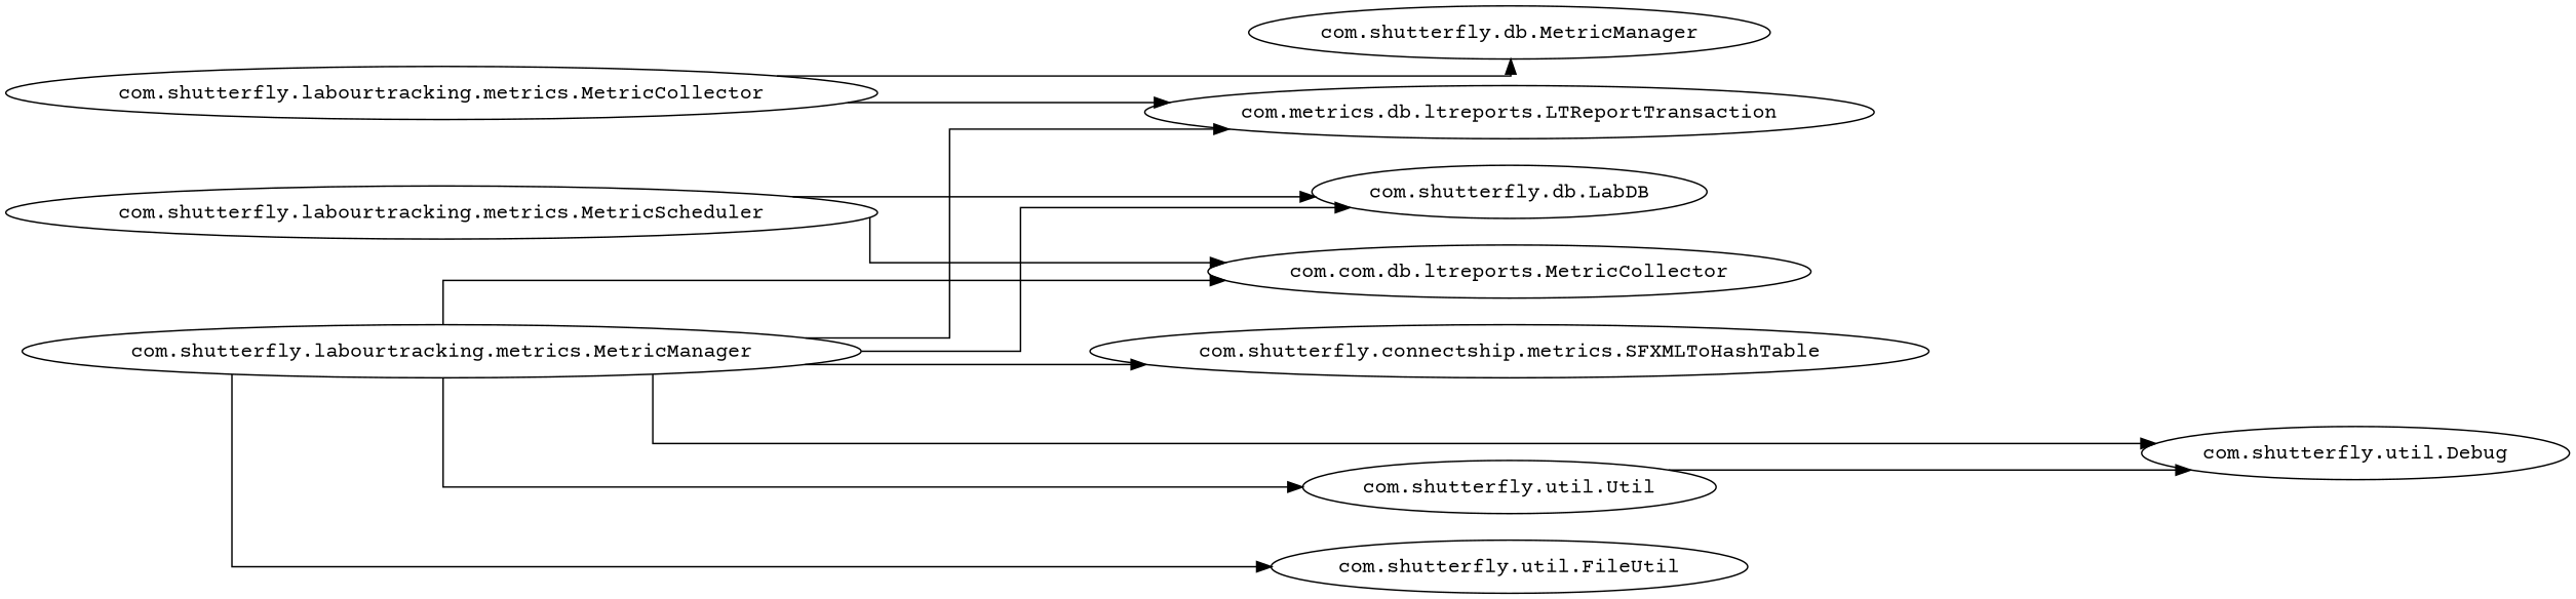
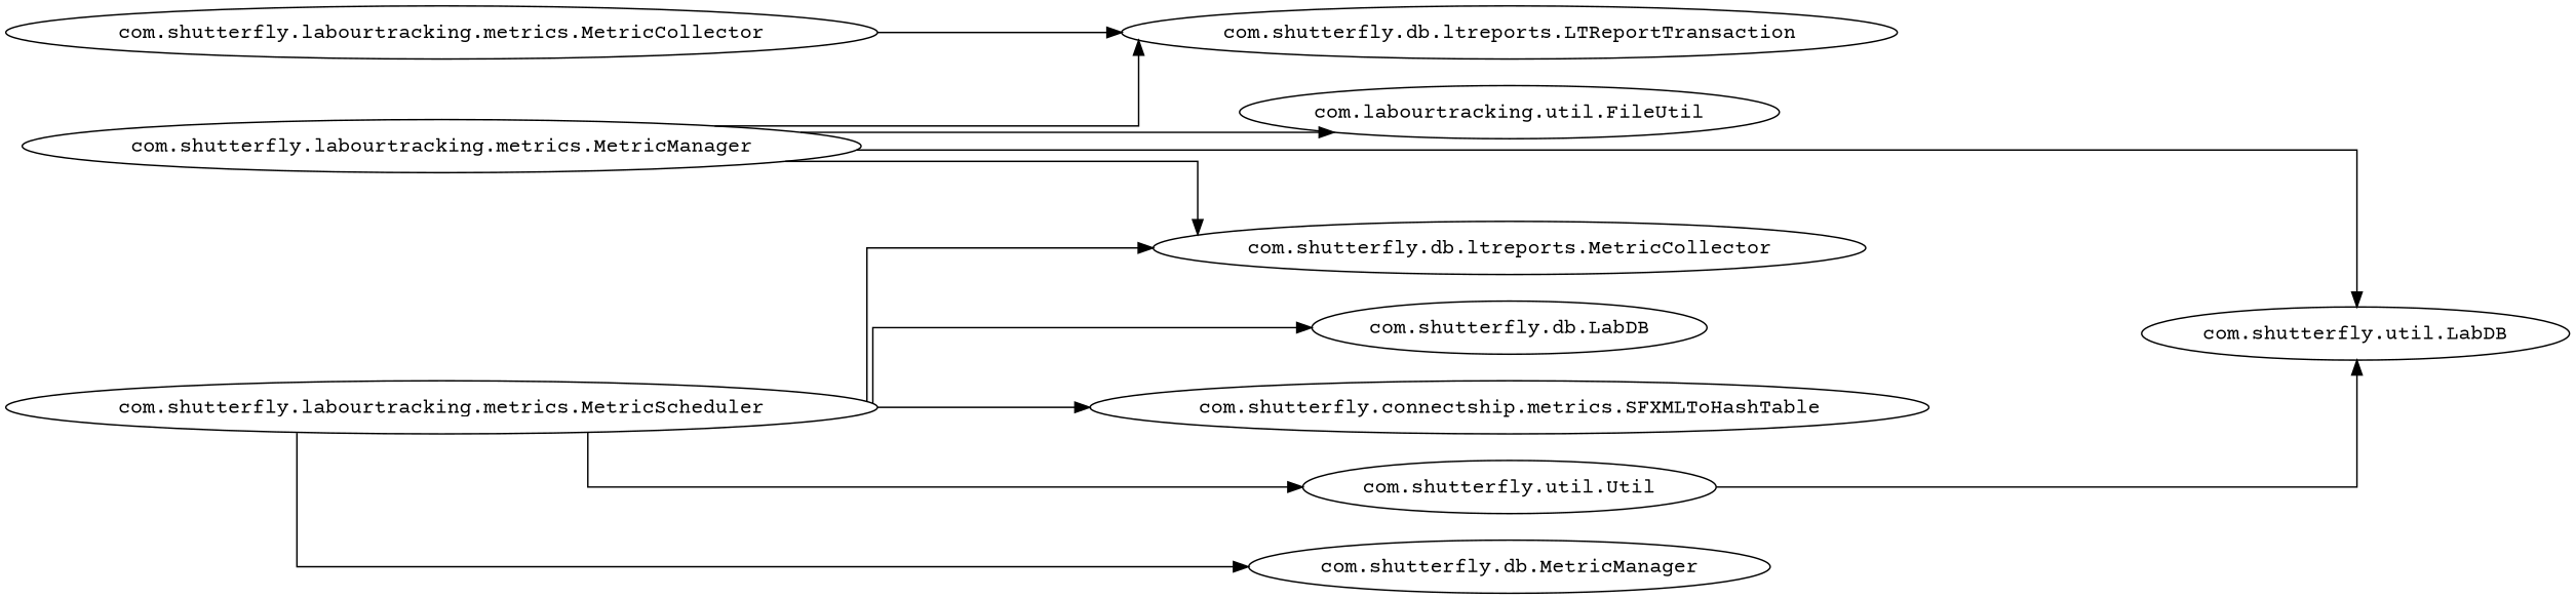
  digraph {
    concentrate=true
    fontname="Courier Prime"
    rankdir=LR
    ranksep=2.0
    splines=ortho
    node [fontname="Courier Prime"]
    edge [fontname="Courier Prime"]
    "com.shutterfly.labourtracking.metrics.MetricCollector"
-   "com.shutterfly.db.ltreports.LTReportTransaction" [label="com.metrics.db.ltreports.LTReportTransaction"]
+   "com.shutterfly.db.ltreports.LTReportTransaction"
    "com.shutterfly.labourtracking.metrics.MetricManager"
    "com.shutterfly.db.LabDB"
    n5 [label="com.shutterfly.connectship.metrics.SFXMLToHashTable"]
-   "com.shutterfly.db.ltreports.MetricCollector" [label="com.com.db.ltreports.MetricCollector"]
+   "com.shutterfly.db.ltreports.MetricCollector"
    "com.shutterfly.util.Util"
-   "com.shutterfly.util.FileUtil"
-   "com.shutterfly.util.Debug"
+   "com.shutterfly.util.FileUtil" [label="com.labourtracking.util.FileUtil"]
+   "com.shutterfly.util.Debug" [label="com.shutterfly.util.LabDB"]
    "com.shutterfly.labourtracking.metrics.MetricScheduler"
    n11 [label="com.shutterfly.db.MetricManager"]
    "com.shutterfly.labourtracking.metrics.MetricCollector" -> "com.shutterfly.db.ltreports.LTReportTransaction"
    "com.shutterfly.labourtracking.metrics.MetricManager" -> "com.shutterfly.db.ltreports.LTReportTransaction"
-   "com.shutterfly.labourtracking.metrics.MetricManager" -> "com.shutterfly.db.LabDB"
-   "com.shutterfly.labourtracking.metrics.MetricManager" -> n5
+   "com.shutterfly.labourtracking.metrics.MetricScheduler" -> n5
    "com.shutterfly.labourtracking.metrics.MetricManager" -> "com.shutterfly.db.ltreports.MetricCollector"
-   "com.shutterfly.labourtracking.metrics.MetricManager" -> "com.shutterfly.util.Util"
+   "com.shutterfly.labourtracking.metrics.MetricScheduler" -> "com.shutterfly.util.Util"
    "com.shutterfly.labourtracking.metrics.MetricManager" -> "com.shutterfly.util.FileUtil"
    "com.shutterfly.labourtracking.metrics.MetricManager" -> "com.shutterfly.util.Debug"
    "com.shutterfly.util.Util" -> "com.shutterfly.util.Debug"
    "com.shutterfly.labourtracking.metrics.MetricScheduler" -> "com.shutterfly.db.LabDB"
    "com.shutterfly.labourtracking.metrics.MetricScheduler" -> "com.shutterfly.db.ltreports.MetricCollector"
-   "com.shutterfly.labourtracking.metrics.MetricCollector" -> n11
+   "com.shutterfly.labourtracking.metrics.MetricScheduler" -> n11
  }
